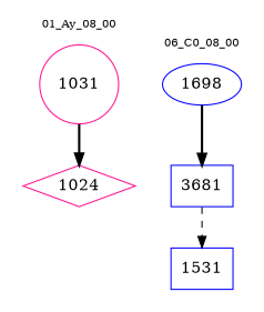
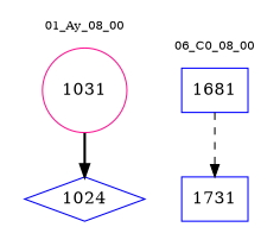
  digraph {
    node [color=blue shape=box]
    edge [color=black style=bold]
    n1 [color=deeppink label=1031 shape=circle]
-   n2 [color=deeppink label=1024 shape=diamond]
-   n3 [label=1698 shape=ellipse]
-   n4 [label=3681]
-   n5 [label=1531]
+   n2 [label=1024 shape=diamond]
+   n4 [label=1681]
+   n5 [label=1731]
    subgraph cluster_1 {
      color=white
      fontsize=10
      label="01_Ay_08_00"
      n1
      n2
    }
    subgraph cluster_2 {
      color=white
      fontsize=10
      label="06_C0_08_00"
-     n3
      n4
      n5
    }
    n1 -> n2
-   n3 -> n4
    n4 -> n5 [style=dashed]
  }
